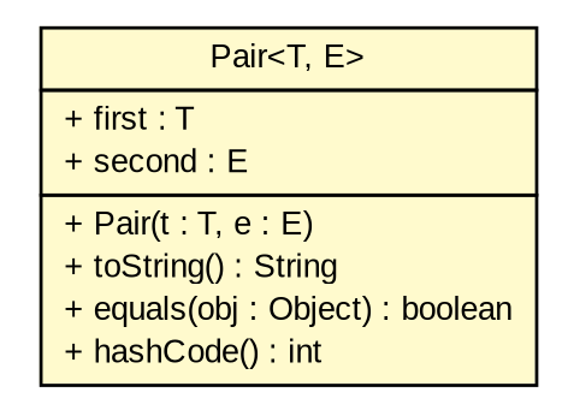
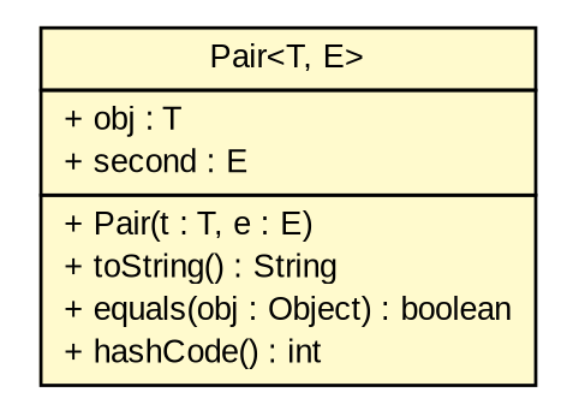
  digraph {
    nodesep=0.25
    ranksep=0.5
-   n1 [fontcolor=black fontname=arial fontsize=10.0 label=<<table title="com.github.tilastokeskus.matertis.util.Pair" border="0" cellborder="1" cellspacing="0" cellpadding="2" port="p" bgcolor="lemonChiffon" href="./Pair.html"> 		<tr><td><table border="0" cellspacing="0" cellpadding="1"> <tr><td align="center" balign="center"> Pair&lt;T, E&gt; </td></tr> 		</table></td></tr> 		<tr><td><table border="0" cellspacing="0" cellpadding="1"> <tr><td align="left" balign="left"> + first : T </td></tr> <tr><td align="left" balign="left"> + second : E </td></tr> 		</table></td></tr> 		<tr><td><table border="0" cellspacing="0" cellpadding="1"> <tr><td align="left" balign="left"> + Pair(t : T, e : E) </td></tr> <tr><td align="left" balign="left"> + toString() : String </td></tr> <tr><td align="left" balign="left"> + equals(obj : Object) : boolean </td></tr> <tr><td align="left" balign="left"> + hashCode() : int </td></tr> 		</table></td></tr> 		</table>> shape=plaintext]
+   n1 [fontcolor=black fontname=arial fontsize=10.0 label=<<table title="com.github.tilastokeskus.matertis.util.Pair" border="0" cellborder="1" cellspacing="0" cellpadding="2" port="p" bgcolor="lemonChiffon" href="./Pair.html"> 		<tr><td><table border="0" cellspacing="0" cellpadding="1"> <tr><td align="center" balign="center"> Pair&lt;T, E&gt; </td></tr> 		</table></td></tr> 		<tr><td><table border="0" cellspacing="0" cellpadding="1"> <tr><td align="left" balign="left"> + obj : T </td></tr> <tr><td align="left" balign="left"> + second : E </td></tr> 		</table></td></tr> 		<tr><td><table border="0" cellspacing="0" cellpadding="1"> <tr><td align="left" balign="left"> + Pair(t : T, e : E) </td></tr> <tr><td align="left" balign="left"> + toString() : String </td></tr> <tr><td align="left" balign="left"> + equals(obj : Object) : boolean </td></tr> <tr><td align="left" balign="left"> + hashCode() : int </td></tr> 		</table></td></tr> 		</table>> shape=plaintext]
  }
